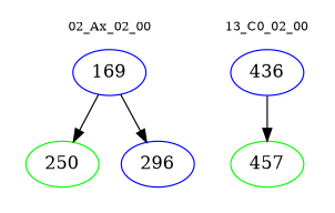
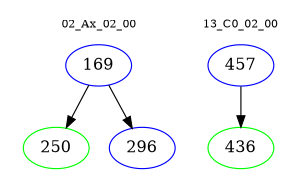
  digraph {
    node [color=blue]
    edge [color=black]
    n1 [label=169]
    n2 [color=green label=250]
    n3 [label=296]
-   n4 [color=green label=457]
-   n5 [label=436]
+   n4 [label=457]
+   n5 [color=green label=436]
    subgraph cluster_1 {
      color=white
      fontsize=10
      label="02_Ax_02_00"
      n1
      n2
      n3
    }
    subgraph cluster_2 {
      color=white
      fontsize=10
      label="13_C0_02_00"
      n4
      n5
    }
    n1 -> n2
    n1 -> n3
-   n5 -> n4
+   n4 -> n5
  }
